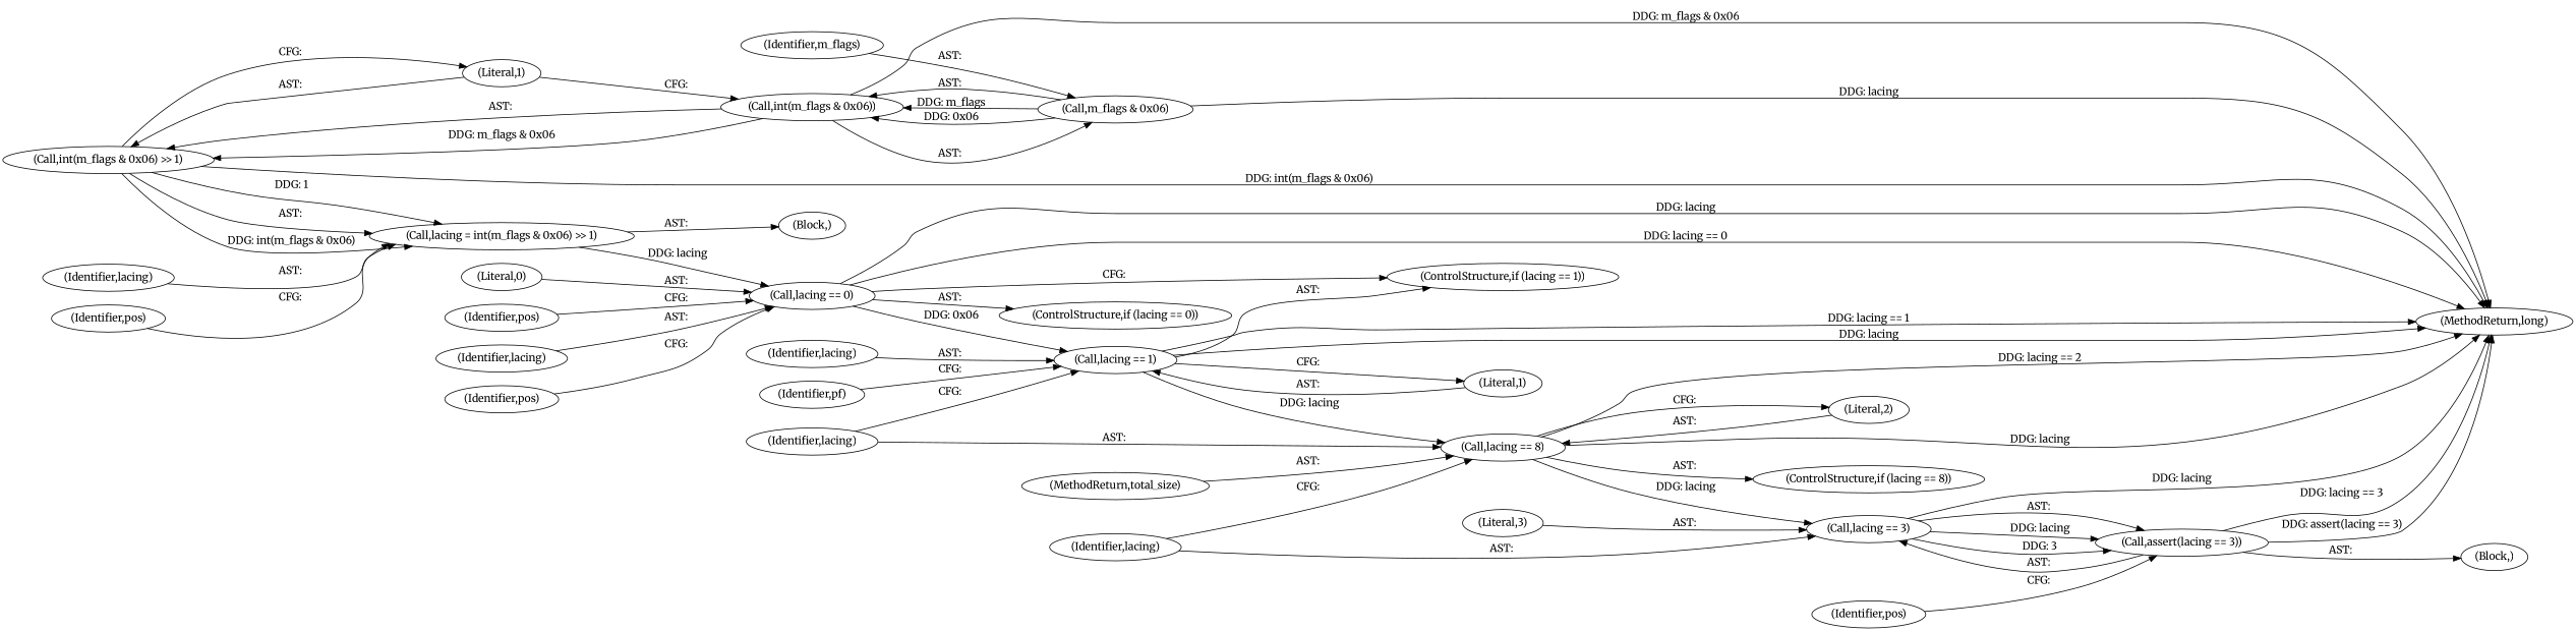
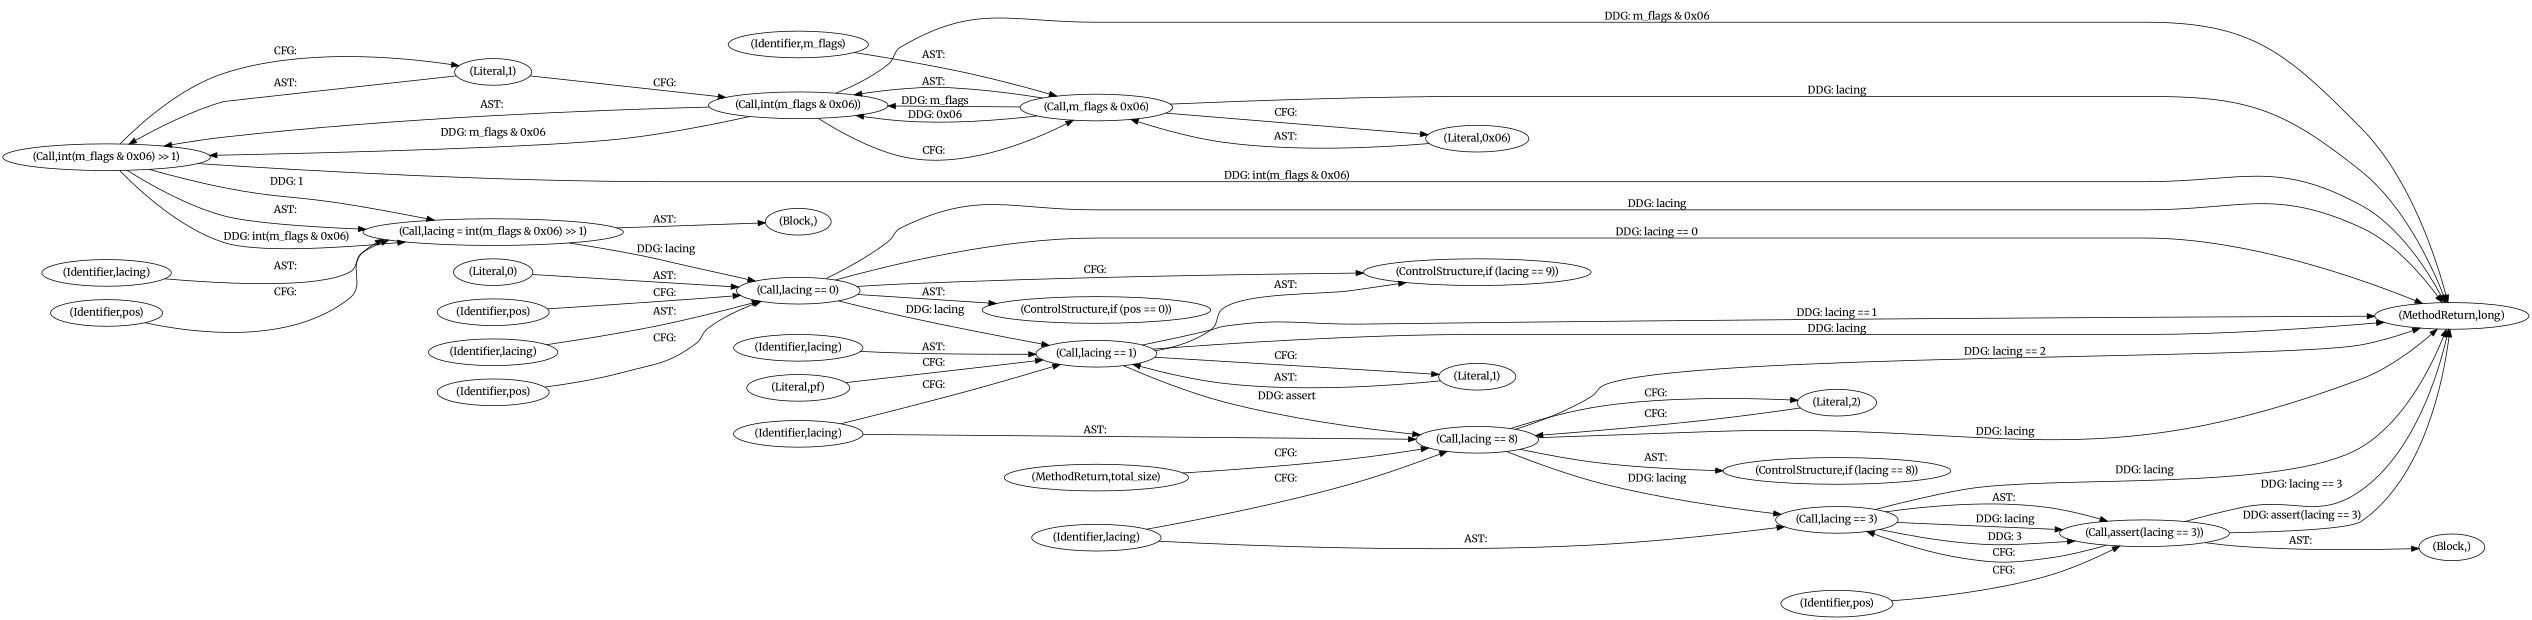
  digraph {
    fontname=Merriweather
    rankdir=LR
    node [fontname=Merriweather]
    edge [fontname=Merriweather]
    n1 [label="(Call,lacing == 8)"]
    n2 [label="(Call,lacing == 3)"]
    n3 [label="(MethodReturn,long)"]
    n4 [label="(ControlStructure,if (lacing == 8))"]
    n5 [label="(Literal,2)"]
    n6 [label="(Call,assert(lacing == 3))"]
    n7 [label="(Call,lacing == 1)"]
    n8 [label="(Literal,1)"]
-   n9 [label="(ControlStructure,if (lacing == 1))"]
+   n9 [label="(ControlStructure,if (lacing == 9))"]
    n10 [label="(Call,lacing == 0)"]
-   n11 [label="(ControlStructure,if (lacing == 0))"]
+   n11 [label="(ControlStructure,if (pos == 0))"]
    n12 [label="(Literal,0)"]
    n13 [label="(Call,lacing = int(m_flags & 0x06) >> 1)"]
    n14 [label="(Block,)"]
    n15 [label="(Call,int(m_flags & 0x06) >> 1)"]
    n16 [label="(Literal,1)"]
    n17 [label="(Call,int(m_flags & 0x06))"]
    n18 [label="(Call,m_flags & 0x06)"]
+   n19 [label="(Literal,0x06)"]
    n20 [label="(Block,)"]
-   n21 [label="(Literal,3)"]
    n22 [label="(Identifier,pos)"]
    n23 [label="(Identifier,lacing)"]
    n24 [label="(Identifier,lacing)"]
    n25 [label="(Identifier,lacing)"]
-   n26 [label="(Identifier,pf)"]
+   n26 [label="(Literal,pf)"]
    n27 [label="(Identifier,lacing)"]
    n28 [label="(Identifier,m_flags)"]
    n29 [label="(Identifier,pos)"]
    n30 [label="(Identifier,pos)"]
    n31 [label="(MethodReturn,total_size)"]
    n32 [label="(Identifier,lacing)"]
    n33 [label="(Identifier,pos)"]
    n1 -> n2 [label="DDG: lacing"]
    n1 -> n3 [label="DDG: lacing"]
    n1 -> n3 [label="DDG: lacing == 2"]
    n1 -> n4 [label="AST: "]
    n1 -> n5 [label="CFG: "]
    n2 -> n3 [label="DDG: lacing"]
    n2 -> n6 [label="AST: "]
    n2 -> n6 [label="DDG: lacing"]
    n2 -> n6 [label="DDG: 3"]
-   n5 -> n1 [label="AST: "]
-   n6 -> n2 [label="AST: "]
+   n5 -> n1 [label="CFG: "]
+   n6 -> n2 [label="CFG: "]
    n6 -> n3 [label="DDG: lacing == 3"]
    n6 -> n3 [label="DDG: assert(lacing == 3)"]
    n6 -> n20 [label="AST: "]
-   n7 -> n1 [label="DDG: lacing"]
+   n7 -> n1 [label="DDG: assert"]
    n7 -> n3 [label="DDG: lacing == 1"]
    n7 -> n3 [label="DDG: lacing"]
    n7 -> n8 [label="CFG: "]
    n7 -> n9 [label="AST: "]
    n8 -> n7 [label="AST: "]
    n10 -> n3 [label="DDG: lacing"]
    n10 -> n3 [label="DDG: lacing == 0"]
-   n10 -> n7 [label="DDG: 0x06"]
+   n10 -> n7 [label="DDG: lacing"]
    n10 -> n9 [label="CFG: "]
    n10 -> n11 [label="AST: "]
    n12 -> n10 [label="AST: "]
    n13 -> n10 [label="DDG: lacing"]
    n13 -> n14 [label="AST: "]
    n15 -> n3 [label="DDG: int(m_flags & 0x06)"]
    n15 -> n13 [label="AST: "]
    n15 -> n13 [label="DDG: int(m_flags & 0x06)"]
    n15 -> n13 [label="DDG: 1"]
    n15 -> n16 [label="CFG: "]
    n16 -> n15 [label="AST: "]
    n16 -> n17 [label="CFG: "]
    n17 -> n3 [label="DDG: m_flags & 0x06"]
    n17 -> n15 [label="AST: "]
    n17 -> n15 [label="DDG: m_flags & 0x06"]
-   n17 -> n18 [label="AST: "]
+   n17 -> n18 [label="CFG: "]
    n18 -> n3 [label="DDG: lacing"]
    n18 -> n17 [label="AST: "]
    n18 -> n17 [label="DDG: m_flags"]
    n18 -> n17 [label="DDG: 0x06"]
-   n21 -> n2 [label="AST: "]
+   n18 -> n19 [label="CFG: "]
+   n19 -> n18 [label="AST: "]
    n22 -> n6 [label="CFG: "]
    n23 -> n10 [label="AST: "]
    n24 -> n7 [label="AST: "]
    n25 -> n1 [label="CFG: "]
    n25 -> n2 [label="AST: "]
    n26 -> n7 [label="CFG: "]
    n27 -> n1 [label="AST: "]
    n27 -> n7 [label="CFG: "]
    n28 -> n18 [label="AST: "]
    n29 -> n10 [label="CFG: "]
    n30 -> n10 [label="CFG: "]
-   n31 -> n1 [label="AST: "]
+   n31 -> n1 [label="CFG: "]
    n32 -> n13 [label="AST: "]
    n33 -> n13 [label="CFG: "]
  }
